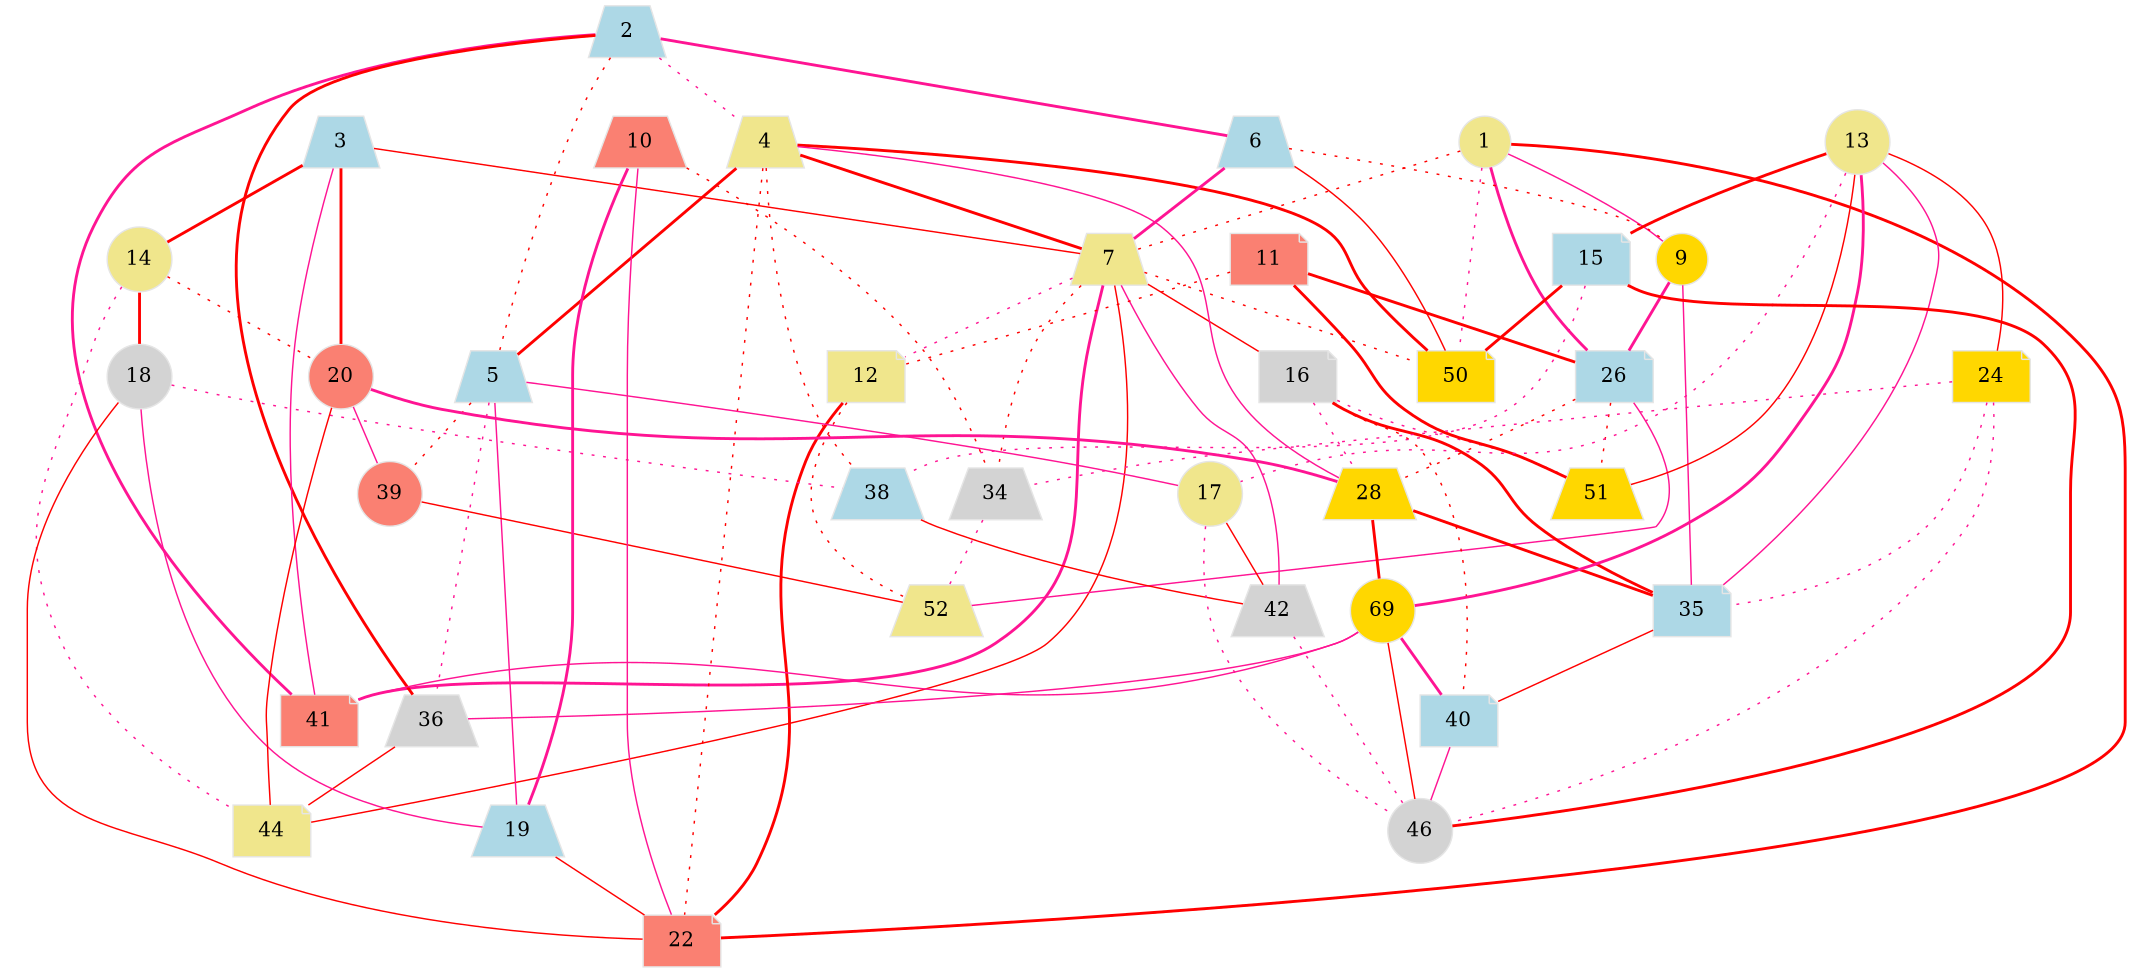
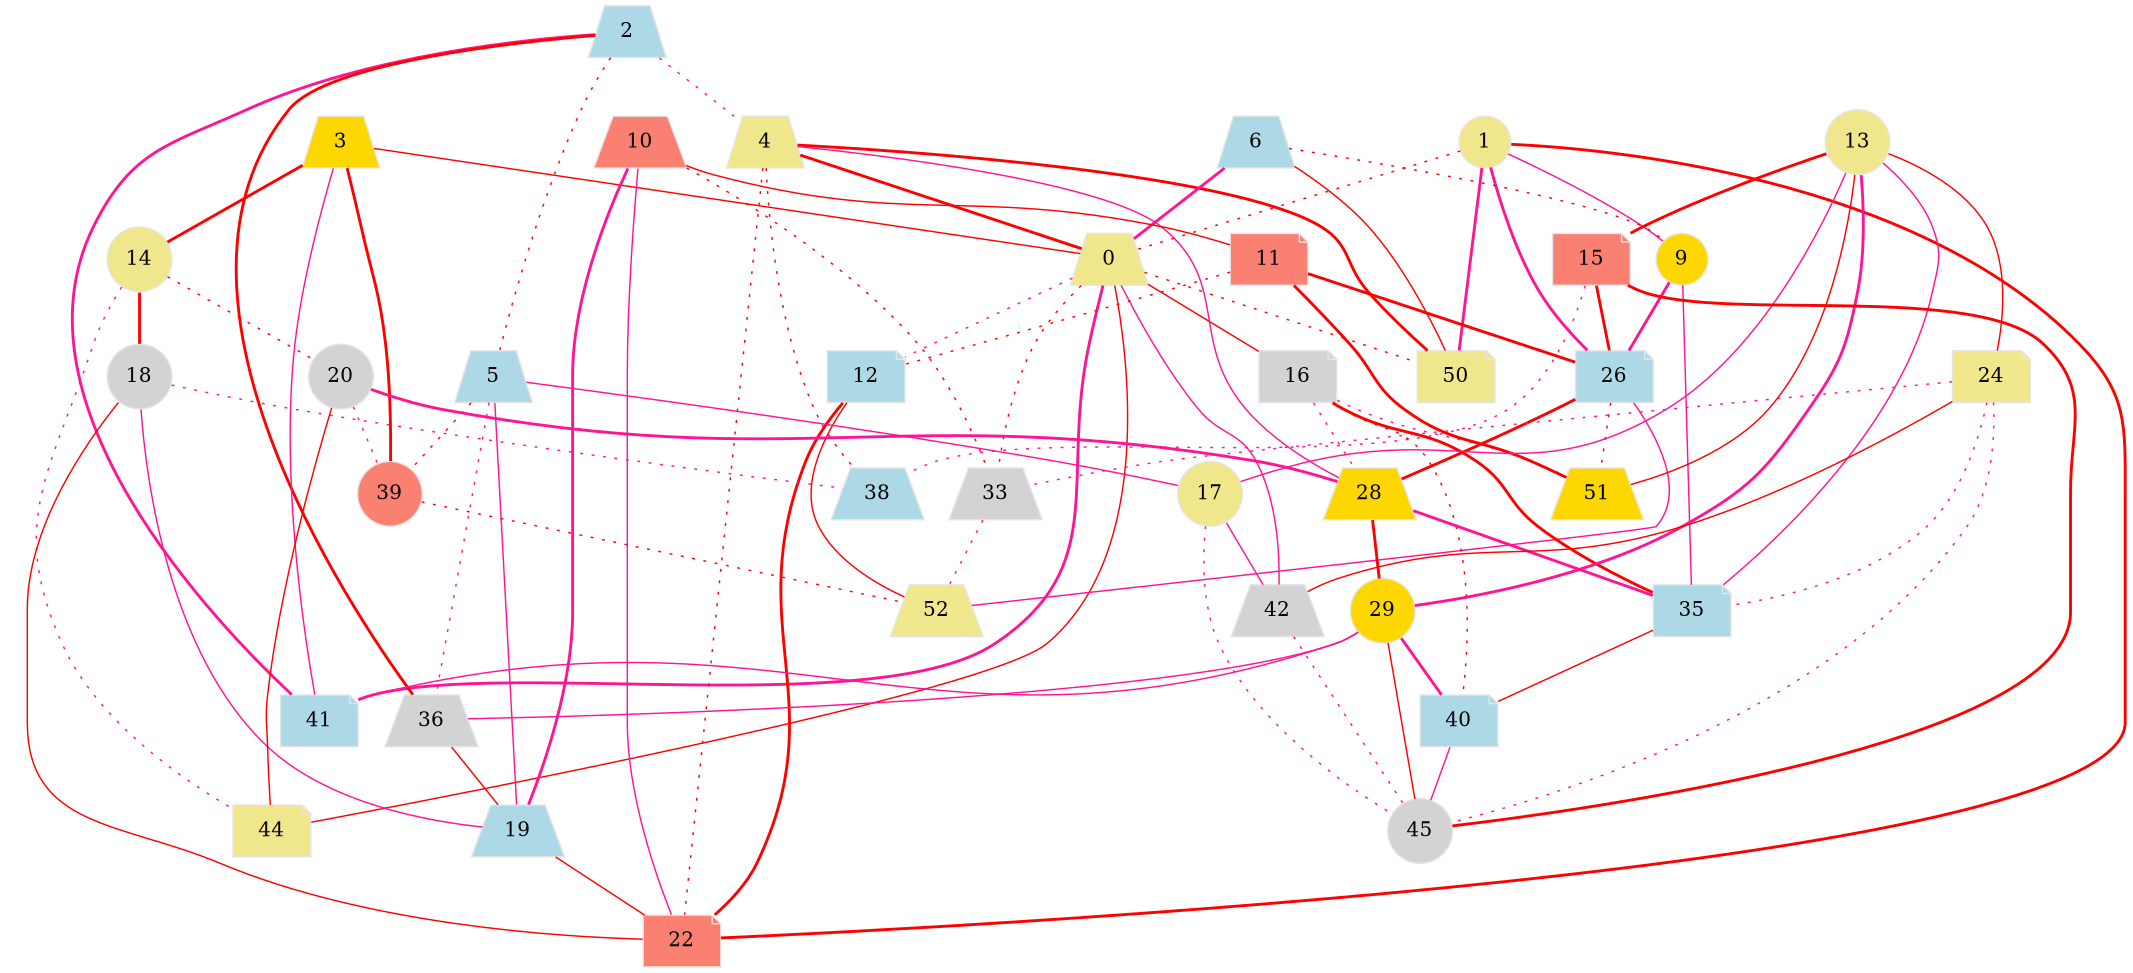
  graph {
    fontname="DejaVu Serif"
    node [color=gray90 fillcolor=khaki fontname="DejaVu Serif" shape=trapezium style=filled]
    edge [color=red fontname="DejaVu Serif" style=solid]
    1 [shape=circle super="+53"]
-   7 [super="+23+49+32+25"]
+   7 [super="+23+49+32+25" label=0]
    9 [fillcolor=gold shape=circle]
    22 [fillcolor=salmon shape=note super="+31"]
    26 [fillcolor=lightblue shape=note super="+43"]
-   50 [fillcolor=gold shape=note]
-   41 [fillcolor=salmon shape=note]
+   50 [shape=note]
+   41 [fillcolor=lightblue shape=note]
    16 [fillcolor=lightgrey shape=note super="+33"]
-   12 [shape=note]
-   34 [fillcolor=lightgrey]
+   12 [fillcolor=lightblue shape=note]
+   34 [fillcolor=lightgrey label=33]
    42 [fillcolor=lightgrey]
    44 [shape=note]
    35 [fillcolor=lightblue shape=note super="+45"]
    28 [fillcolor=gold super="+54"]
    51 [fillcolor=gold]
    52
    2 [fillcolor=lightblue super="+47"]
    4 [super="+21"]
    5 [fillcolor=lightblue super="+8"]
    6 [fillcolor=lightblue]
    36 [fillcolor=lightgrey]
    38 [fillcolor=lightblue]
    39 [fillcolor=salmon shape=circle]
    17 [shape=circle]
    19 [fillcolor=lightblue]
-   3 [fillcolor=lightblue]
+   3 [fillcolor=gold]
    14 [shape=circle]
    18 [fillcolor=lightgrey shape=circle]
-   20 [fillcolor=salmon shape=circle]
-   29 [fillcolor=gold shape=circle super="+30" label=69]
-   46 [fillcolor=lightgrey shape=circle super="+48"]
+   20 [fillcolor=lightgrey shape=circle]
+   29 [fillcolor=gold shape=circle super="+30"]
+   46 [fillcolor=lightgrey shape=circle super="+48" label=45]
    40 [fillcolor=lightblue shape=note]
    10 [fillcolor=salmon]
    11 [fillcolor=salmon shape=note]
    13 [shape=circle super="+27"]
-   15 [fillcolor=lightblue shape=note]
-   24 [fillcolor=gold shape=note]
+   15 [fillcolor=salmon shape=note]
+   24 [shape=note]
    1 -- 7 [style=dotted weight=2]
    1 -- 9 [color=deeppink]
    1 -- 22 [style=bold]
    1 -- 26 [color=deeppink style=bold]
-   1 -- 50 [color=deeppink style=dotted]
+   1 -- 50 [color=deeppink style=bold]
    7 -- 50 [style=dotted]
    7 -- 41 [color=deeppink style=bold]
    7 -- 16
    7 -- 12 [color=deeppink style=dotted]
    7 -- 34 [style=dotted]
    7 -- 42 [color=deeppink]
    7 -- 44
    9 -- 26 [color=deeppink style=bold]
    9 -- 35 [color=deeppink]
-   26 -- 28 [style=dotted]
+   26 -- 28 [style=bold]
    26 -- 51 [style=dotted]
    26 -- 52 [color=deeppink]
    16 -- 35 [style=bold]
    16 -- 28 [color=deeppink style=dotted]
    16 -- 51 [color=deeppink style=dotted]
    16 -- 40 [style=dotted]
    12 -- 22 [style=bold]
-   12 -- 52 [style=dotted]
+   12 -- 52
    34 -- 52 [color=deeppink style=dotted]
    42 -- 46 [color=deeppink style=dotted]
    35 -- 40
-   28 -- 35 [style=bold]
+   28 -- 35 [color=deeppink style=bold]
    28 -- 29 [style=bold]
    2 -- 41 [color=deeppink style=bold]
    2 -- 4 [color=deeppink style=dotted weight=2]
    2 -- 5 [style=dotted]
-   2 -- 6 [color=deeppink style=bold]
    2 -- 36 [style=bold]
    4 -- 7 [style=bold]
    4 -- 22 [style=dotted]
    4 -- 50 [style=bold]
    4 -- 28 [color=deeppink]
-   4 -- 5 [style=bold]
    4 -- 38 [style=dotted]
    5 -- 36 [color=deeppink style=dotted]
    5 -- 39 [style=dotted]
    5 -- 17 [color=deeppink]
    5 -- 19 [color=deeppink]
    6 -- 7 [color=deeppink style=bold]
    6 -- 9 [style=dotted]
    6 -- 50
-   36 -- 44
-   38 -- 42
-   39 -- 52
-   17 -- 42
+   36 -- 19
+   24 -- 42
+   39 -- 52 [style=dotted]
+   17 -- 42 [color=deeppink]
    17 -- 46 [color=deeppink style=dotted]
    19 -- 22
    3 -- 7
    3 -- 41 [color=deeppink]
-   3 -- 20 [style=bold]
+   3 -- 39 [style=bold]
    3 -- 14 [style=bold]
    14 -- 44 [color=deeppink style=dotted]
    14 -- 18 [style=bold]
    14 -- 20 [style=dotted]
    18 -- 22
    18 -- 38 [color=deeppink style=dotted]
    18 -- 19 [color=deeppink]
    20 -- 44
    20 -- 28 [color=deeppink style=bold]
-   20 -- 39 [color=deeppink]
+   20 -- 39 [color=deeppink style=dotted]
    29 -- 41 [color=deeppink]
    29 -- 36 [color=deeppink]
    29 -- 46
    29 -- 40 [color=deeppink style=bold]
    40 -- 46 [color=deeppink]
    10 -- 22 [color=deeppink]
    10 -- 34 [style=dotted]
    10 -- 19 [color=deeppink style=bold]
+   10 -- 11
    11 -- 26 [style=bold]
    11 -- 12 [style=dotted]
    11 -- 51 [style=bold]
    13 -- 35 [color=deeppink]
    13 -- 51
-   13 -- 17 [color=deeppink style=dotted]
+   13 -- 17 [color=deeppink]
    13 -- 29 [color=deeppink style=bold]
    13 -- 15 [style=bold]
    13 -- 24
-   15 -- 50 [style=bold]
+   15 -- 26 [style=bold]
    15 -- 38 [color=deeppink style=dotted]
    15 -- 46 [style=bold]
    24 -- 34 [color=deeppink style=dotted]
    24 -- 35 [color=deeppink style=dotted]
    24 -- 46 [color=deeppink style=dotted]
  }
